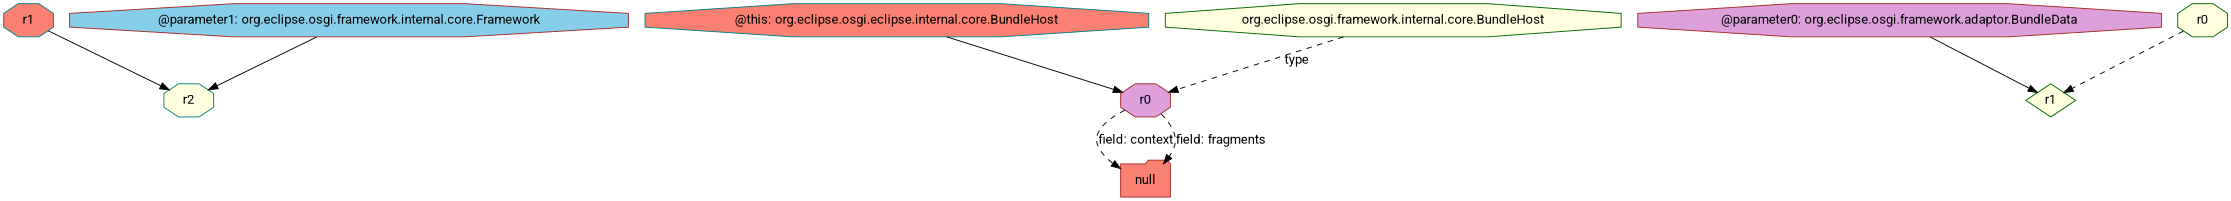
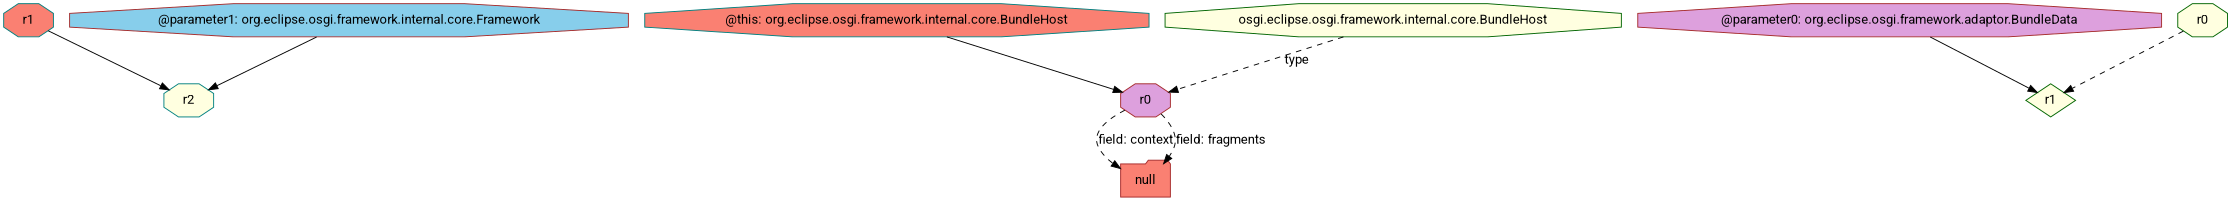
  digraph {
    fontname=Roboto
    node [color=brown fillcolor=lightyellow fontname=Roboto shape=octagon style=filled]
    edge [fontname=Roboto style=solid]
    n1 [color=teal fillcolor=salmon label=r1]
    n2 [color=teal label=r2]
    n3 [fillcolor=plum label=r0]
    n4 [fillcolor=salmon label=null shape=folder]
-   n5 [color=teal fillcolor=salmon label="@this: org.eclipse.osgi.eclipse.internal.core.BundleHost"]
-   n6 [color=darkgreen label="org.eclipse.osgi.framework.internal.core.BundleHost"]
+   n5 [color=teal fillcolor=salmon label="@this: org.eclipse.osgi.framework.internal.core.BundleHost"]
+   n6 [color=darkgreen label="osgi.eclipse.osgi.framework.internal.core.BundleHost"]
    n7 [fillcolor=skyblue label="@parameter1: org.eclipse.osgi.framework.internal.core.Framework"]
    n8 [fillcolor=plum label="@parameter0: org.eclipse.osgi.framework.adaptor.BundleData"]
    n9 [color=darkgreen label=r1 shape=diamond]
    n10 [color=darkgreen label=r0]
    n1 -> n2
    n3 -> n4 [label="field: context" style=dashed]
    n3 -> n4 [label="field: fragments" style=dashed]
    n5 -> n3
    n6 -> n3 [label=type style=dashed]
    n7 -> n2
    n8 -> n9
    n10 -> n9 [style=dashed]
  }
